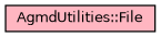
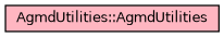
  digraph {
    rankdir=LR
-   n1 [color=black fillcolor=lightpink fontname=Helvetica fontsize=10 height=0.2 label="AgmdUtilities::File" shape=box style=filled width=0.4]
+   n1 [color=black fillcolor=lightpink fontname=Helvetica fontsize=10 height=0.2 label="AgmdUtilities::AgmdUtilities" shape=box style=filled width=0.4]
  }
